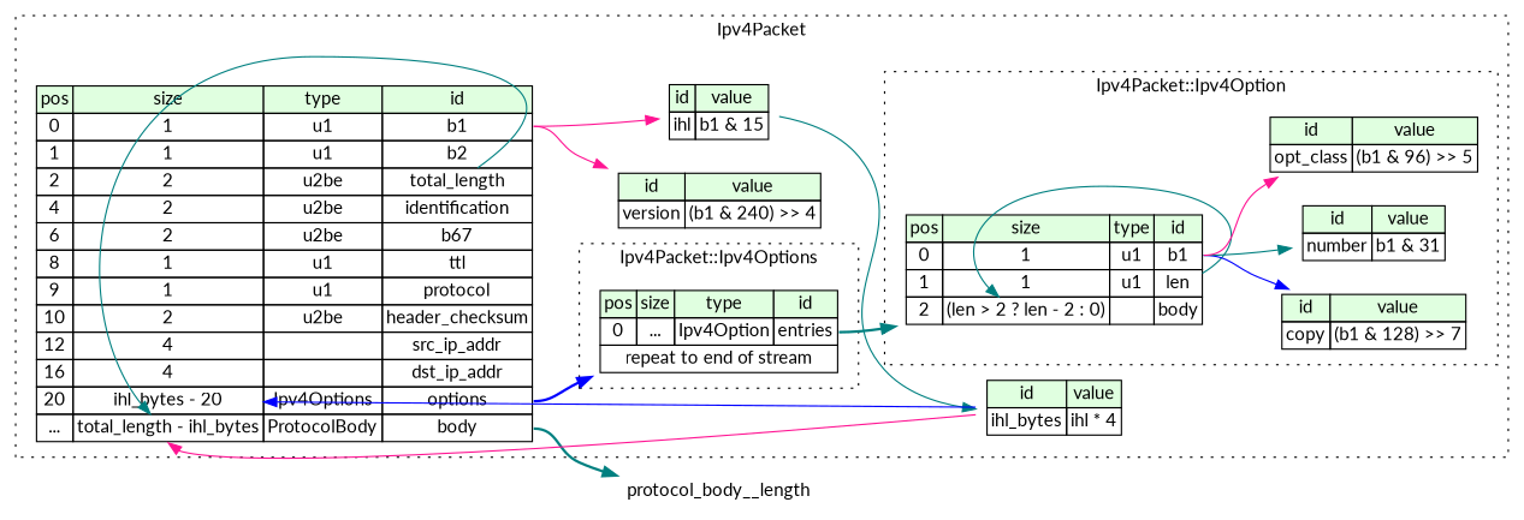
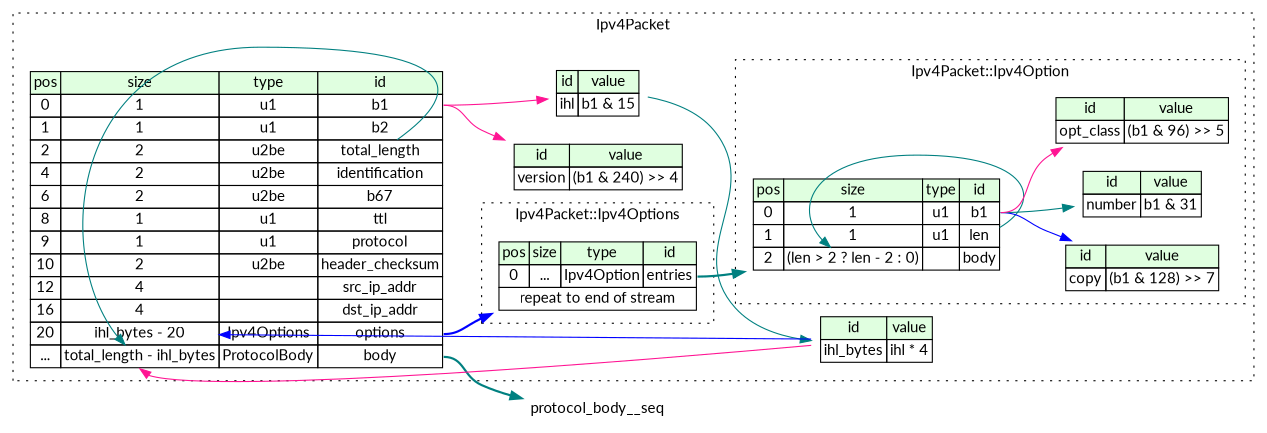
  digraph {
    rankdir=LR
    fontname=Lato
    node [shape=plaintext fontname=Lato]
    edge [color=teal tailport=b1_type fontname=Lato]
    n1 [label=<<TABLE BORDER="0" CELLBORDER="1" CELLSPACING="0"> 				<TR><TD BGCOLOR="#E0FFE0">pos</TD><TD BGCOLOR="#E0FFE0">size</TD><TD BGCOLOR="#E0FFE0">type</TD><TD BGCOLOR="#E0FFE0">id</TD></TR> 				<TR><TD PORT="b1_pos">0</TD><TD PORT="b1_size">1</TD><TD>u1</TD><TD PORT="b1_type">b1</TD></TR> 				<TR><TD PORT="len_pos">1</TD><TD PORT="len_size">1</TD><TD>u1</TD><TD PORT="len_type">len</TD></TR> 				<TR><TD PORT="body_pos">2</TD><TD PORT="body_size">(len &gt; 2 ? len - 2 : 0)</TD><TD></TD><TD PORT="body_type">body</TD></TR> 			</TABLE>>]
    n2 [label=<<TABLE BORDER="0" CELLBORDER="1" CELLSPACING="0"> 				<TR><TD BGCOLOR="#E0FFE0">id</TD><TD BGCOLOR="#E0FFE0">value</TD></TR> 				<TR><TD>copy</TD><TD>(b1 &amp; 128) &gt;&gt; 7</TD></TR> 			</TABLE>>]
    n3 [label=<<TABLE BORDER="0" CELLBORDER="1" CELLSPACING="0"> 				<TR><TD BGCOLOR="#E0FFE0">id</TD><TD BGCOLOR="#E0FFE0">value</TD></TR> 				<TR><TD>number</TD><TD>b1 &amp; 31</TD></TR> 			</TABLE>>]
    n4 [label=<<TABLE BORDER="0" CELLBORDER="1" CELLSPACING="0"> 				<TR><TD BGCOLOR="#E0FFE0">id</TD><TD BGCOLOR="#E0FFE0">value</TD></TR> 				<TR><TD>opt_class</TD><TD>(b1 &amp; 96) &gt;&gt; 5</TD></TR> 			</TABLE>>]
    n5 [label=<<TABLE BORDER="0" CELLBORDER="1" CELLSPACING="0"> 				<TR><TD BGCOLOR="#E0FFE0">pos</TD><TD BGCOLOR="#E0FFE0">size</TD><TD BGCOLOR="#E0FFE0">type</TD><TD BGCOLOR="#E0FFE0">id</TD></TR> 				<TR><TD PORT="entries_pos">0</TD><TD PORT="entries_size">...</TD><TD>Ipv4Option</TD><TD PORT="entries_type">entries</TD></TR> 				<TR><TD COLSPAN="4" PORT="entries__repeat">repeat to end of stream</TD></TR> 			</TABLE>>]
    n6 [label=<<TABLE BORDER="0" CELLBORDER="1" CELLSPACING="0"> 			<TR><TD BGCOLOR="#E0FFE0">pos</TD><TD BGCOLOR="#E0FFE0">size</TD><TD BGCOLOR="#E0FFE0">type</TD><TD BGCOLOR="#E0FFE0">id</TD></TR> 			<TR><TD PORT="b1_pos">0</TD><TD PORT="b1_size">1</TD><TD>u1</TD><TD PORT="b1_type">b1</TD></TR> 			<TR><TD PORT="b2_pos">1</TD><TD PORT="b2_size">1</TD><TD>u1</TD><TD PORT="b2_type">b2</TD></TR> 			<TR><TD PORT="total_length_pos">2</TD><TD PORT="total_length_size">2</TD><TD>u2be</TD><TD PORT="total_length_type">total_length</TD></TR> 			<TR><TD PORT="identification_pos">4</TD><TD PORT="identification_size">2</TD><TD>u2be</TD><TD PORT="identification_type">identification</TD></TR> 			<TR><TD PORT="b67_pos">6</TD><TD PORT="b67_size">2</TD><TD>u2be</TD><TD PORT="b67_type">b67</TD></TR> 			<TR><TD PORT="ttl_pos">8</TD><TD PORT="ttl_size">1</TD><TD>u1</TD><TD PORT="ttl_type">ttl</TD></TR> 			<TR><TD PORT="protocol_pos">9</TD><TD PORT="protocol_size">1</TD><TD>u1</TD><TD PORT="protocol_type">protocol</TD></TR> 			<TR><TD PORT="header_checksum_pos">10</TD><TD PORT="header_checksum_size">2</TD><TD>u2be</TD><TD PORT="header_checksum_type">header_checksum</TD></TR> 			<TR><TD PORT="src_ip_addr_pos">12</TD><TD PORT="src_ip_addr_size">4</TD><TD></TD><TD PORT="src_ip_addr_type">src_ip_addr</TD></TR> 			<TR><TD PORT="dst_ip_addr_pos">16</TD><TD PORT="dst_ip_addr_size">4</TD><TD></TD><TD PORT="dst_ip_addr_type">dst_ip_addr</TD></TR> 			<TR><TD PORT="options_pos">20</TD><TD PORT="options_size">ihl_bytes - 20</TD><TD>Ipv4Options</TD><TD PORT="options_type">options</TD></TR> 			<TR><TD PORT="body_pos">...</TD><TD PORT="body_size">total_length - ihl_bytes</TD><TD>ProtocolBody</TD><TD PORT="body_type">body</TD></TR> 		</TABLE>>]
    n7 [label=<<TABLE BORDER="0" CELLBORDER="1" CELLSPACING="0"> 			<TR><TD BGCOLOR="#E0FFE0">id</TD><TD BGCOLOR="#E0FFE0">value</TD></TR> 			<TR><TD>ihl</TD><TD>b1 &amp; 15</TD></TR> 		</TABLE>>]
    n8 [label=<<TABLE BORDER="0" CELLBORDER="1" CELLSPACING="0"> 			<TR><TD BGCOLOR="#E0FFE0">id</TD><TD BGCOLOR="#E0FFE0">value</TD></TR> 			<TR><TD>ihl_bytes</TD><TD>ihl * 4</TD></TR> 		</TABLE>>]
    n9 [label=<<TABLE BORDER="0" CELLBORDER="1" CELLSPACING="0"> 			<TR><TD BGCOLOR="#E0FFE0">id</TD><TD BGCOLOR="#E0FFE0">value</TD></TR> 			<TR><TD>version</TD><TD>(b1 &amp; 240) &gt;&gt; 4</TD></TR> 		</TABLE>>]
-   protocol_body__seq [label=protocol_body__length]
+   protocol_body__seq
    subgraph cluster_1 {
      label=Ipv4Packet
      style=dotted
      n6
      n7
      n8
      n9
      subgraph cluster_2 {
        label="Ipv4Packet::Ipv4Option"
        style=dotted
        n1
        n2
        n3
        n4
      }
      subgraph cluster_3 {
        label="Ipv4Packet::Ipv4Options"
        style=dotted
        n5
      }
    }
    n1 -> n1 [headport=body_size tailport=len_type]
    n1 -> n2 [color=blue]
    n1 -> n3
    n1 -> n4 [color=deeppink]
    n5 -> n1 [style=bold tailport=entries_type]
    n6 -> n5 [style=bold tailport=options_type color=blue]
    n6 -> n6 [headport=body_size tailport=total_length_type]
    n6 -> n7 [color=deeppink]
    n6 -> n9 [color=deeppink]
    n6 -> protocol_body__seq [style=bold tailport=body_type]
    n7 -> n8 [tailport=ihl_type]
    n8 -> n6 [color=blue headport=options_size tailport=ihl_bytes_type]
    n8 -> n6 [color=deeppink headport=body_size tailport=ihl_bytes_type]
  }
